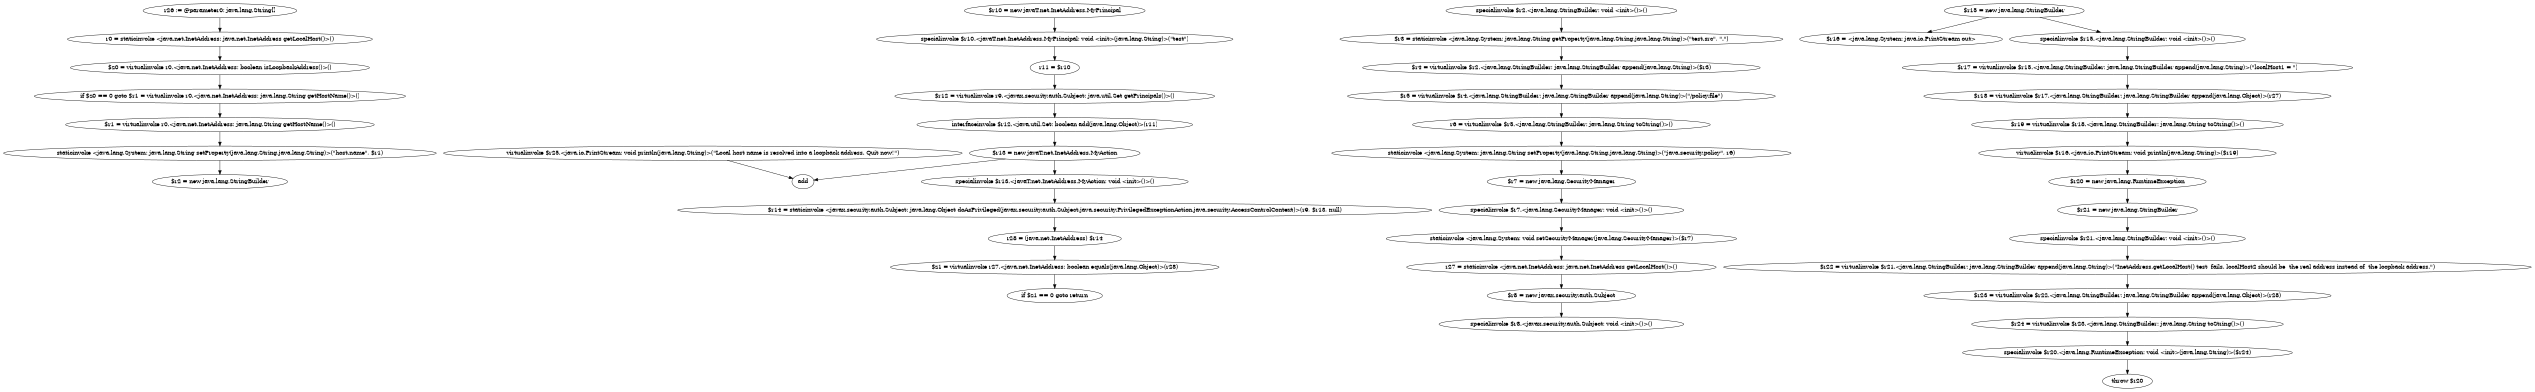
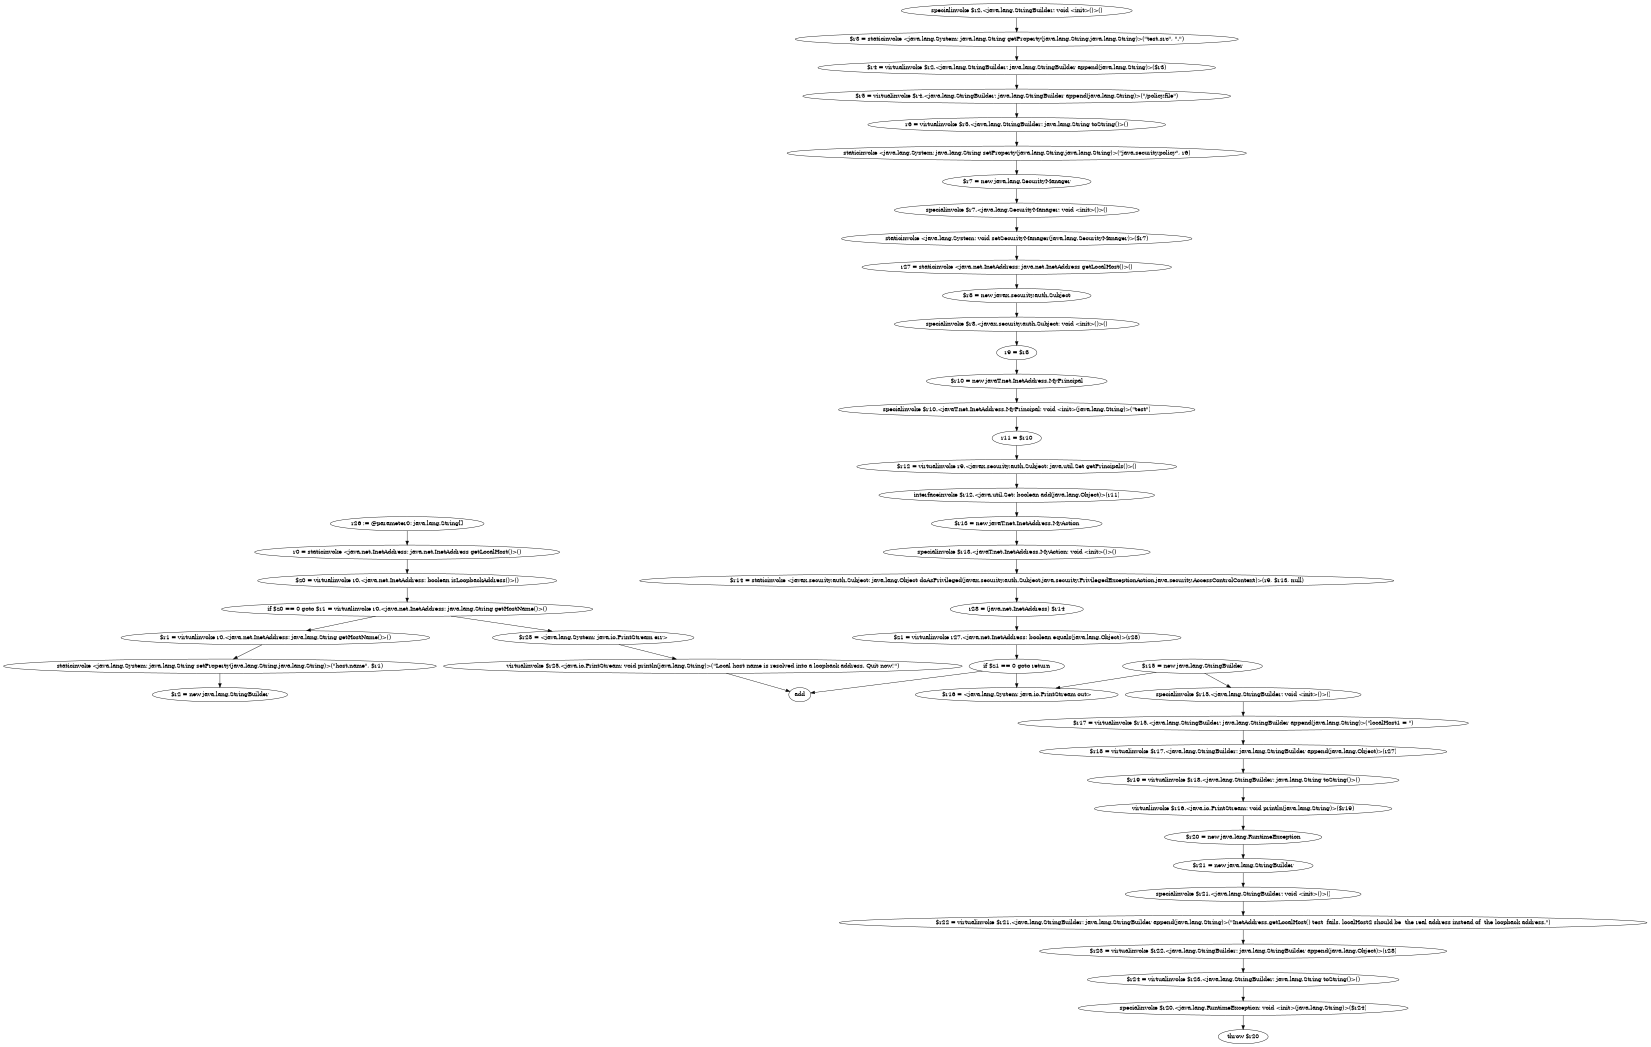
  digraph {
    "r26 := @parameter0: java.lang.String[]"
    "r0 = staticinvoke <java.net.InetAddress: java.net.InetAddress getLocalHost()>()"
    "$z0 = virtualinvoke r0.<java.net.InetAddress: boolean isLoopbackAddress()>()"
    "if $z0 == 0 goto $r1 = virtualinvoke r0.<java.net.InetAddress: java.lang.String getHostName()>()"
+   "$r25 = <java.lang.System: java.io.PrintStream err>"
    "$r1 = virtualinvoke r0.<java.net.InetAddress: java.lang.String getHostName()>()"
    "virtualinvoke $r25.<java.io.PrintStream: void println(java.lang.String)>(\"Local host name is resolved into a loopback address. Quit now!\")"
    "staticinvoke <java.lang.System: java.lang.String setProperty(java.lang.String,java.lang.String)>(\"host.name\", $r1)"
    n9 [label=add]
    "$r2 = new java.lang.StringBuilder"
    "specialinvoke $r2.<java.lang.StringBuilder: void <init>()>()"
    "$r3 = staticinvoke <java.lang.System: java.lang.String getProperty(java.lang.String,java.lang.String)>(\"test.src\", \".\")"
    "$r4 = virtualinvoke $r2.<java.lang.StringBuilder: java.lang.StringBuilder append(java.lang.String)>($r3)"
    "$r5 = virtualinvoke $r4.<java.lang.StringBuilder: java.lang.StringBuilder append(java.lang.String)>(\"/policy.file\")"
    "r6 = virtualinvoke $r5.<java.lang.StringBuilder: java.lang.String toString()>()"
    "staticinvoke <java.lang.System: java.lang.String setProperty(java.lang.String,java.lang.String)>(\"java.security.policy\", r6)"
    "$r7 = new java.lang.SecurityManager"
    "specialinvoke $r7.<java.lang.SecurityManager: void <init>()>()"
    "staticinvoke <java.lang.System: void setSecurityManager(java.lang.SecurityManager)>($r7)"
    "r27 = staticinvoke <java.net.InetAddress: java.net.InetAddress getLocalHost()>()"
    "$r8 = new javax.security.auth.Subject"
    "specialinvoke $r8.<javax.security.auth.Subject: void <init>()>()"
+   "r9 = $r8"
    "$r10 = new javaT.net.InetAddress.MyPrincipal"
    "specialinvoke $r10.<javaT.net.InetAddress.MyPrincipal: void <init>(java.lang.String)>(\"test\")"
    "r11 = $r10"
    "$r12 = virtualinvoke r9.<javax.security.auth.Subject: java.util.Set getPrincipals()>()"
    "interfaceinvoke $r12.<java.util.Set: boolean add(java.lang.Object)>(r11)"
    "$r13 = new javaT.net.InetAddress.MyAction"
    "specialinvoke $r13.<javaT.net.InetAddress.MyAction: void <init>()>()"
    "$r14 = staticinvoke <javax.security.auth.Subject: java.lang.Object doAsPrivileged(javax.security.auth.Subject,java.security.PrivilegedExceptionAction,java.security.AccessControlContext)>(r9, $r13, null)"
    "r28 = (java.net.InetAddress) $r14"
    "$z1 = virtualinvoke r27.<java.net.InetAddress: boolean equals(java.lang.Object)>(r28)"
    "if $z1 == 0 goto return"
    "$r16 = <java.lang.System: java.io.PrintStream out>"
    "$r15 = new java.lang.StringBuilder"
    "specialinvoke $r15.<java.lang.StringBuilder: void <init>()>()"
    "$r17 = virtualinvoke $r15.<java.lang.StringBuilder: java.lang.StringBuilder append(java.lang.String)>(\"localHost1 = \")"
    "$r18 = virtualinvoke $r17.<java.lang.StringBuilder: java.lang.StringBuilder append(java.lang.Object)>(r27)"
    "$r19 = virtualinvoke $r18.<java.lang.StringBuilder: java.lang.String toString()>()"
    "virtualinvoke $r16.<java.io.PrintStream: void println(java.lang.String)>($r19)"
    "$r20 = new java.lang.RuntimeException"
    "$r21 = new java.lang.StringBuilder"
    "specialinvoke $r21.<java.lang.StringBuilder: void <init>()>()"
    "$r22 = virtualinvoke $r21.<java.lang.StringBuilder: java.lang.StringBuilder append(java.lang.String)>(\"InetAddress.getLocalHost() test  fails. localHost2 should be  the real address instead of  the loopback address.\")"
    "$r23 = virtualinvoke $r22.<java.lang.StringBuilder: java.lang.StringBuilder append(java.lang.Object)>(r28)"
    "$r24 = virtualinvoke $r23.<java.lang.StringBuilder: java.lang.String toString()>()"
    "specialinvoke $r20.<java.lang.RuntimeException: void <init>(java.lang.String)>($r24)"
    "throw $r20"
    "r26 := @parameter0: java.lang.String[]" -> "r0 = staticinvoke <java.net.InetAddress: java.net.InetAddress getLocalHost()>()"
    "r0 = staticinvoke <java.net.InetAddress: java.net.InetAddress getLocalHost()>()" -> "$z0 = virtualinvoke r0.<java.net.InetAddress: boolean isLoopbackAddress()>()"
    "$z0 = virtualinvoke r0.<java.net.InetAddress: boolean isLoopbackAddress()>()" -> "if $z0 == 0 goto $r1 = virtualinvoke r0.<java.net.InetAddress: java.lang.String getHostName()>()"
+   "if $z0 == 0 goto $r1 = virtualinvoke r0.<java.net.InetAddress: java.lang.String getHostName()>()" -> "$r25 = <java.lang.System: java.io.PrintStream err>"
    "if $z0 == 0 goto $r1 = virtualinvoke r0.<java.net.InetAddress: java.lang.String getHostName()>()" -> "$r1 = virtualinvoke r0.<java.net.InetAddress: java.lang.String getHostName()>()"
+   "$r25 = <java.lang.System: java.io.PrintStream err>" -> "virtualinvoke $r25.<java.io.PrintStream: void println(java.lang.String)>(\"Local host name is resolved into a loopback address. Quit now!\")"
    "$r1 = virtualinvoke r0.<java.net.InetAddress: java.lang.String getHostName()>()" -> "staticinvoke <java.lang.System: java.lang.String setProperty(java.lang.String,java.lang.String)>(\"host.name\", $r1)"
    "virtualinvoke $r25.<java.io.PrintStream: void println(java.lang.String)>(\"Local host name is resolved into a loopback address. Quit now!\")" -> n9
    "staticinvoke <java.lang.System: java.lang.String setProperty(java.lang.String,java.lang.String)>(\"host.name\", $r1)" -> "$r2 = new java.lang.StringBuilder"
    "specialinvoke $r2.<java.lang.StringBuilder: void <init>()>()" -> "$r3 = staticinvoke <java.lang.System: java.lang.String getProperty(java.lang.String,java.lang.String)>(\"test.src\", \".\")"
    "$r3 = staticinvoke <java.lang.System: java.lang.String getProperty(java.lang.String,java.lang.String)>(\"test.src\", \".\")" -> "$r4 = virtualinvoke $r2.<java.lang.StringBuilder: java.lang.StringBuilder append(java.lang.String)>($r3)"
    "$r4 = virtualinvoke $r2.<java.lang.StringBuilder: java.lang.StringBuilder append(java.lang.String)>($r3)" -> "$r5 = virtualinvoke $r4.<java.lang.StringBuilder: java.lang.StringBuilder append(java.lang.String)>(\"/policy.file\")"
    "$r5 = virtualinvoke $r4.<java.lang.StringBuilder: java.lang.StringBuilder append(java.lang.String)>(\"/policy.file\")" -> "r6 = virtualinvoke $r5.<java.lang.StringBuilder: java.lang.String toString()>()"
    "r6 = virtualinvoke $r5.<java.lang.StringBuilder: java.lang.String toString()>()" -> "staticinvoke <java.lang.System: java.lang.String setProperty(java.lang.String,java.lang.String)>(\"java.security.policy\", r6)"
    "staticinvoke <java.lang.System: java.lang.String setProperty(java.lang.String,java.lang.String)>(\"java.security.policy\", r6)" -> "$r7 = new java.lang.SecurityManager"
    "$r7 = new java.lang.SecurityManager" -> "specialinvoke $r7.<java.lang.SecurityManager: void <init>()>()"
    "specialinvoke $r7.<java.lang.SecurityManager: void <init>()>()" -> "staticinvoke <java.lang.System: void setSecurityManager(java.lang.SecurityManager)>($r7)"
    "staticinvoke <java.lang.System: void setSecurityManager(java.lang.SecurityManager)>($r7)" -> "r27 = staticinvoke <java.net.InetAddress: java.net.InetAddress getLocalHost()>()"
    "r27 = staticinvoke <java.net.InetAddress: java.net.InetAddress getLocalHost()>()" -> "$r8 = new javax.security.auth.Subject"
    "$r8 = new javax.security.auth.Subject" -> "specialinvoke $r8.<javax.security.auth.Subject: void <init>()>()"
+   "specialinvoke $r8.<javax.security.auth.Subject: void <init>()>()" -> "r9 = $r8"
+   "r9 = $r8" -> "$r10 = new javaT.net.InetAddress.MyPrincipal"
    "$r10 = new javaT.net.InetAddress.MyPrincipal" -> "specialinvoke $r10.<javaT.net.InetAddress.MyPrincipal: void <init>(java.lang.String)>(\"test\")"
    "specialinvoke $r10.<javaT.net.InetAddress.MyPrincipal: void <init>(java.lang.String)>(\"test\")" -> "r11 = $r10"
    "r11 = $r10" -> "$r12 = virtualinvoke r9.<javax.security.auth.Subject: java.util.Set getPrincipals()>()"
    "$r12 = virtualinvoke r9.<javax.security.auth.Subject: java.util.Set getPrincipals()>()" -> "interfaceinvoke $r12.<java.util.Set: boolean add(java.lang.Object)>(r11)"
    "interfaceinvoke $r12.<java.util.Set: boolean add(java.lang.Object)>(r11)" -> "$r13 = new javaT.net.InetAddress.MyAction"
    "$r13 = new javaT.net.InetAddress.MyAction" -> "specialinvoke $r13.<javaT.net.InetAddress.MyAction: void <init>()>()"
    "specialinvoke $r13.<javaT.net.InetAddress.MyAction: void <init>()>()" -> "$r14 = staticinvoke <javax.security.auth.Subject: java.lang.Object doAsPrivileged(javax.security.auth.Subject,java.security.PrivilegedExceptionAction,java.security.AccessControlContext)>(r9, $r13, null)"
    "$r14 = staticinvoke <javax.security.auth.Subject: java.lang.Object doAsPrivileged(javax.security.auth.Subject,java.security.PrivilegedExceptionAction,java.security.AccessControlContext)>(r9, $r13, null)" -> "r28 = (java.net.InetAddress) $r14"
    "r28 = (java.net.InetAddress) $r14" -> "$z1 = virtualinvoke r27.<java.net.InetAddress: boolean equals(java.lang.Object)>(r28)"
    "$z1 = virtualinvoke r27.<java.net.InetAddress: boolean equals(java.lang.Object)>(r28)" -> "if $z1 == 0 goto return"
-   "$r13 = new javaT.net.InetAddress.MyAction" -> n9
+   "if $z1 == 0 goto return" -> n9
+   "if $z1 == 0 goto return" -> "$r16 = <java.lang.System: java.io.PrintStream out>"
    "$r15 = new java.lang.StringBuilder" -> "$r16 = <java.lang.System: java.io.PrintStream out>"
    "$r15 = new java.lang.StringBuilder" -> "specialinvoke $r15.<java.lang.StringBuilder: void <init>()>()"
    "specialinvoke $r15.<java.lang.StringBuilder: void <init>()>()" -> "$r17 = virtualinvoke $r15.<java.lang.StringBuilder: java.lang.StringBuilder append(java.lang.String)>(\"localHost1 = \")"
    "$r17 = virtualinvoke $r15.<java.lang.StringBuilder: java.lang.StringBuilder append(java.lang.String)>(\"localHost1 = \")" -> "$r18 = virtualinvoke $r17.<java.lang.StringBuilder: java.lang.StringBuilder append(java.lang.Object)>(r27)"
    "$r18 = virtualinvoke $r17.<java.lang.StringBuilder: java.lang.StringBuilder append(java.lang.Object)>(r27)" -> "$r19 = virtualinvoke $r18.<java.lang.StringBuilder: java.lang.String toString()>()"
    "$r19 = virtualinvoke $r18.<java.lang.StringBuilder: java.lang.String toString()>()" -> "virtualinvoke $r16.<java.io.PrintStream: void println(java.lang.String)>($r19)"
    "virtualinvoke $r16.<java.io.PrintStream: void println(java.lang.String)>($r19)" -> "$r20 = new java.lang.RuntimeException"
    "$r20 = new java.lang.RuntimeException" -> "$r21 = new java.lang.StringBuilder"
    "$r21 = new java.lang.StringBuilder" -> "specialinvoke $r21.<java.lang.StringBuilder: void <init>()>()"
    "specialinvoke $r21.<java.lang.StringBuilder: void <init>()>()" -> "$r22 = virtualinvoke $r21.<java.lang.StringBuilder: java.lang.StringBuilder append(java.lang.String)>(\"InetAddress.getLocalHost() test  fails. localHost2 should be  the real address instead of  the loopback address.\")"
    "$r22 = virtualinvoke $r21.<java.lang.StringBuilder: java.lang.StringBuilder append(java.lang.String)>(\"InetAddress.getLocalHost() test  fails. localHost2 should be  the real address instead of  the loopback address.\")" -> "$r23 = virtualinvoke $r22.<java.lang.StringBuilder: java.lang.StringBuilder append(java.lang.Object)>(r28)"
    "$r23 = virtualinvoke $r22.<java.lang.StringBuilder: java.lang.StringBuilder append(java.lang.Object)>(r28)" -> "$r24 = virtualinvoke $r23.<java.lang.StringBuilder: java.lang.String toString()>()"
    "$r24 = virtualinvoke $r23.<java.lang.StringBuilder: java.lang.String toString()>()" -> "specialinvoke $r20.<java.lang.RuntimeException: void <init>(java.lang.String)>($r24)"
    "specialinvoke $r20.<java.lang.RuntimeException: void <init>(java.lang.String)>($r24)" -> "throw $r20"
  }
